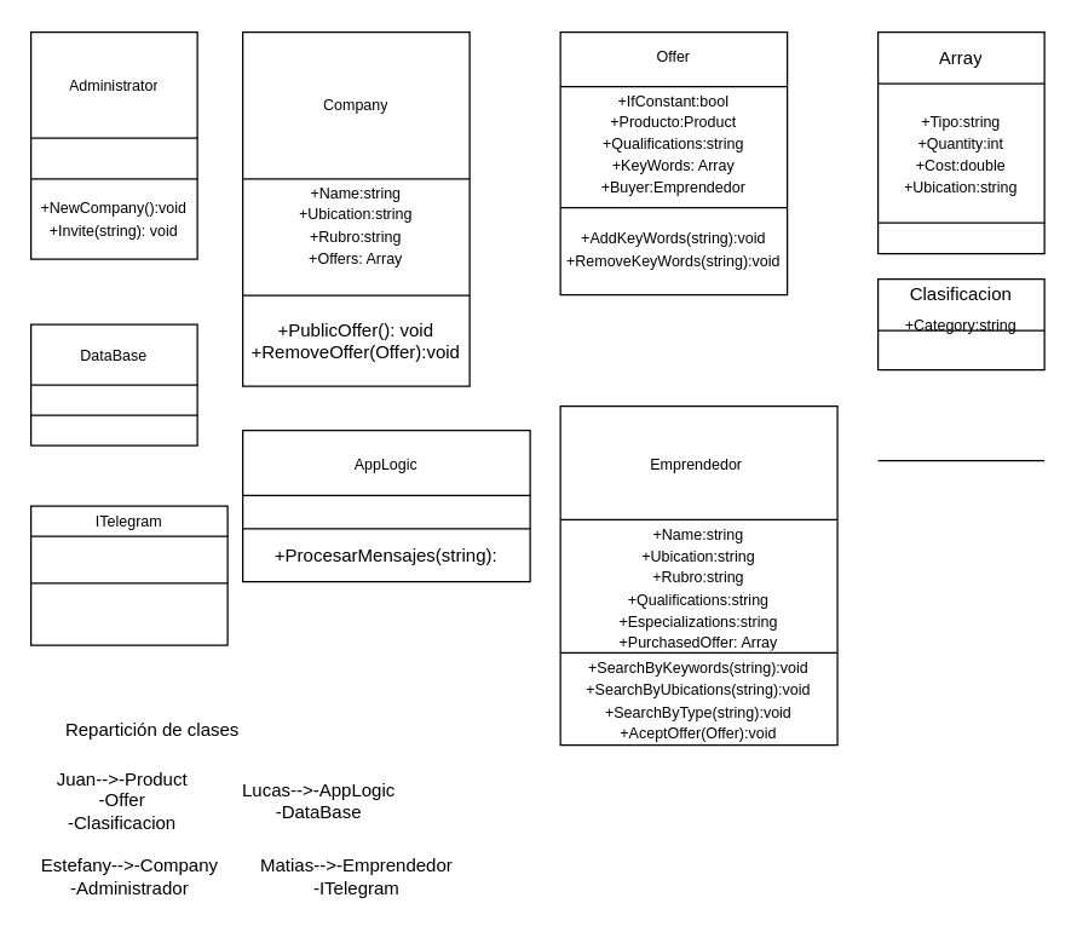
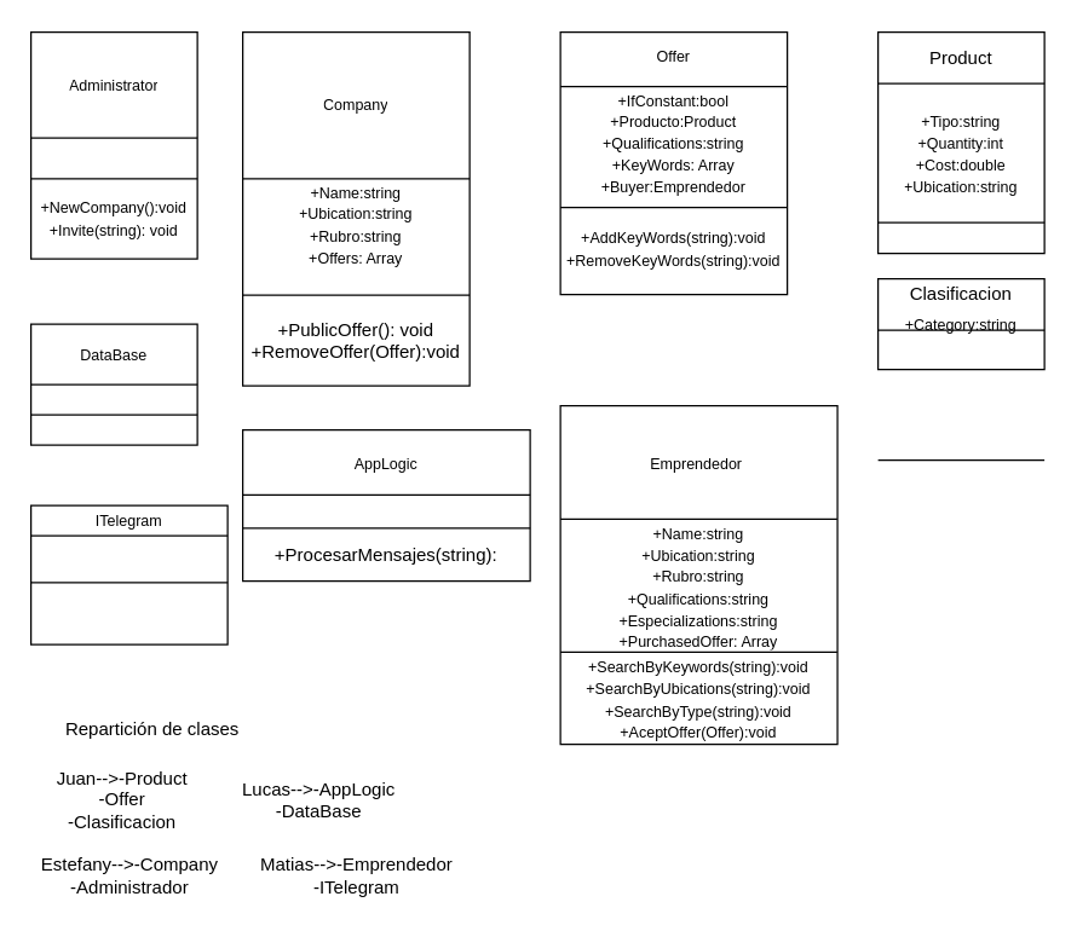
  <mxCell id="0" />
  <mxCell id="1" parent="0" />
  <mxCell id="2" value="" style="shape=table;html=1;whiteSpace=wrap;startSize=0;container=1;collapsible=0;childLayout=tableLayout;" parent="1" vertex="1"><mxGeometry x="20" y="20.82" width="110" height="150" as="geometry" /></mxCell>
  <mxCell id="3" value="" style="shape=partialRectangle;html=1;whiteSpace=wrap;collapsible=0;dropTarget=0;pointerEvents=0;fillColor=none;top=0;left=0;bottom=0;right=0;points=[[0,0.5],[1,0.5]];portConstraint=eastwest;" parent="2" vertex="1"><mxGeometry width="110" height="70" as="geometry" /></mxCell>
  <mxCell id="4" value="&lt;font style=&quot;font-size: 10px&quot;&gt;Administrator&lt;/font&gt;" style="shape=partialRectangle;html=1;whiteSpace=wrap;connectable=0;overflow=hidden;fillColor=none;top=0;left=0;bottom=0;right=0;" parent="3" vertex="1"><mxGeometry width="110" height="70" as="geometry"><mxRectangle width="110" height="70" as="alternateBounds" /></mxGeometry></mxCell>
  <mxCell id="5" value="" style="shape=partialRectangle;html=1;whiteSpace=wrap;collapsible=0;dropTarget=0;pointerEvents=0;fillColor=none;top=0;left=0;bottom=0;right=0;points=[[0,0.5],[1,0.5]];portConstraint=eastwest;" parent="2" vertex="1"><mxGeometry y="70" width="110" height="27" as="geometry" /></mxCell>
  <mxCell id="6" value="&lt;font style=&quot;font-size: 10px&quot;&gt;&lt;br&gt;&lt;/font&gt;" style="shape=partialRectangle;html=1;whiteSpace=wrap;connectable=0;overflow=hidden;fillColor=none;top=0;left=0;bottom=0;right=0;" parent="5" vertex="1"><mxGeometry width="110" height="27" as="geometry"><mxRectangle width="110" height="27" as="alternateBounds" /></mxGeometry></mxCell>
  <mxCell id="7" value="" style="shape=partialRectangle;html=1;whiteSpace=wrap;collapsible=0;dropTarget=0;pointerEvents=0;fillColor=none;top=0;left=0;bottom=0;right=0;points=[[0,0.5],[1,0.5]];portConstraint=eastwest;" parent="2" vertex="1"><mxGeometry y="97" width="110" height="53" as="geometry" /></mxCell>
  <mxCell id="8" value="&lt;font style=&quot;font-size: 10px&quot;&gt;+NewCompany():void&lt;br&gt;+Invite(string): void&lt;br&gt;&lt;/font&gt;" style="shape=partialRectangle;html=1;whiteSpace=wrap;connectable=0;overflow=hidden;fillColor=none;top=0;left=0;bottom=0;right=0;" parent="7" vertex="1"><mxGeometry width="110" height="53" as="geometry"><mxRectangle width="110" height="53" as="alternateBounds" /></mxGeometry></mxCell>
  <mxCell id="9" value="" style="shape=table;html=1;whiteSpace=wrap;startSize=0;container=1;collapsible=0;childLayout=tableLayout;" parent="1" vertex="1"><mxGeometry x="160" y="20.82" width="150" height="234" as="geometry" /></mxCell>
  <mxCell id="10" value="" style="shape=partialRectangle;html=1;whiteSpace=wrap;collapsible=0;dropTarget=0;pointerEvents=0;fillColor=none;top=0;left=0;bottom=0;right=0;points=[[0,0.5],[1,0.5]];portConstraint=eastwest;" parent="9" vertex="1"><mxGeometry width="150" height="97" as="geometry" /></mxCell>
  <mxCell id="11" value="&lt;span style=&quot;font-size: 10px&quot;&gt;Company&lt;/span&gt;" style="shape=partialRectangle;html=1;whiteSpace=wrap;connectable=0;overflow=hidden;fillColor=none;top=0;left=0;bottom=0;right=0;" parent="10" vertex="1"><mxGeometry width="150" height="97" as="geometry"><mxRectangle width="150" height="97" as="alternateBounds" /></mxGeometry></mxCell>
  <mxCell id="12" value="" style="shape=partialRectangle;html=1;whiteSpace=wrap;collapsible=0;dropTarget=0;pointerEvents=0;fillColor=none;top=0;left=0;bottom=0;right=0;points=[[0,0.5],[1,0.5]];portConstraint=eastwest;" parent="9" vertex="1"><mxGeometry y="97" width="150" height="77" as="geometry" /></mxCell>
  <mxCell id="13" value="&lt;font style=&quot;font-size: 10px&quot;&gt;+Name:string&lt;br&gt;+Ubication:string&lt;br&gt;+Rubro:string&lt;br&gt;+Offers: Array&lt;br&gt;&lt;br&gt;&lt;br&gt;&lt;/font&gt;" style="shape=partialRectangle;html=1;whiteSpace=wrap;connectable=0;overflow=hidden;fillColor=none;top=0;left=0;bottom=0;right=0;" parent="12" vertex="1"><mxGeometry width="150" height="77" as="geometry"><mxRectangle width="150" height="77" as="alternateBounds" /></mxGeometry></mxCell>
  <mxCell id="14" value="" style="shape=partialRectangle;html=1;whiteSpace=wrap;collapsible=0;dropTarget=0;pointerEvents=0;fillColor=none;top=0;left=0;bottom=0;right=0;points=[[0,0.5],[1,0.5]];portConstraint=eastwest;" parent="9" vertex="1"><mxGeometry y="174" width="150" height="60" as="geometry" /></mxCell>
  <mxCell id="15" value="+PublicOffer(): void&lt;br&gt;+RemoveOffer(Offer):void" style="shape=partialRectangle;html=1;whiteSpace=wrap;connectable=0;overflow=hidden;fillColor=none;top=0;left=0;bottom=0;right=0;" parent="14" vertex="1"><mxGeometry width="150" height="60" as="geometry"><mxRectangle width="150" height="60" as="alternateBounds" /></mxGeometry></mxCell>
  <mxCell id="16" value="" style="shape=table;html=1;whiteSpace=wrap;startSize=0;container=1;collapsible=0;childLayout=tableLayout;" parent="1" vertex="1"><mxGeometry x="370" y="20.82" width="150" height="173.54" as="geometry" /></mxCell>
  <mxCell id="17" value="" style="shape=partialRectangle;html=1;whiteSpace=wrap;collapsible=0;dropTarget=0;pointerEvents=0;fillColor=none;top=0;left=0;bottom=0;right=0;points=[[0,0.5],[1,0.5]];portConstraint=eastwest;" parent="16" vertex="1"><mxGeometry width="150" height="33" as="geometry" /></mxCell>
  <mxCell id="18" value="&lt;span style=&quot;font-size: 10px&quot;&gt;Offer&lt;/span&gt;" style="shape=partialRectangle;html=1;whiteSpace=wrap;connectable=0;overflow=hidden;fillColor=none;top=0;left=0;bottom=0;right=0;" parent="17" vertex="1"><mxGeometry width="150" height="33" as="geometry"><mxRectangle width="150" height="36" as="alternateBounds" /></mxGeometry></mxCell>
  <mxCell id="19" value="" style="shape=partialRectangle;html=1;whiteSpace=wrap;collapsible=0;dropTarget=0;pointerEvents=0;fillColor=none;top=0;left=0;bottom=0;right=0;points=[[0,0.5],[1,0.5]];portConstraint=eastwest;" parent="16" vertex="1"><mxGeometry y="33" width="150" height="80" as="geometry" /></mxCell>
  <mxCell id="20" value="&lt;font style=&quot;font-size: 10px&quot;&gt;+IfConstant:bool&lt;br&gt;+Producto:Product&lt;br&gt;+Qualifications:string&lt;br&gt;+KeyWords: Array&lt;br&gt;+Buyer:Emprendedor&lt;br&gt;&lt;/font&gt;" style="shape=partialRectangle;html=1;whiteSpace=wrap;connectable=0;overflow=hidden;fillColor=none;top=0;left=0;bottom=0;right=0;" parent="19" vertex="1"><mxGeometry width="150" height="80" as="geometry"><mxRectangle width="150" height="80" as="alternateBounds" /></mxGeometry></mxCell>
  <mxCell id="21" value="" style="shape=partialRectangle;html=1;whiteSpace=wrap;collapsible=0;dropTarget=0;pointerEvents=0;fillColor=none;top=0;left=0;bottom=0;right=0;points=[[0,0.5],[1,0.5]];portConstraint=eastwest;" parent="16" vertex="1"><mxGeometry y="113" width="150" height="61" as="geometry" /></mxCell>
  <mxCell id="22" value="&lt;font style=&quot;font-size: 10px&quot;&gt;+AddKeyWords(string):void&lt;br&gt;+RemoveKeyWords(string):void&lt;br&gt;&lt;/font&gt;" style="shape=partialRectangle;html=1;whiteSpace=wrap;connectable=0;overflow=hidden;fillColor=none;top=0;left=0;bottom=0;right=0;" parent="21" vertex="1"><mxGeometry width="150" height="61" as="geometry"><mxRectangle width="150" height="60" as="alternateBounds" /></mxGeometry></mxCell>
  <mxCell id="23" value="" style="shape=table;html=1;whiteSpace=wrap;startSize=0;container=1;collapsible=0;childLayout=tableLayout;" parent="1" vertex="1"><mxGeometry x="580" y="20.82" width="110" height="146.36" as="geometry" /></mxCell>
  <mxCell id="24" value="" style="shape=partialRectangle;html=1;whiteSpace=wrap;collapsible=0;dropTarget=0;pointerEvents=0;fillColor=none;top=0;left=0;bottom=0;right=0;points=[[0,0.5],[1,0.5]];portConstraint=eastwest;" parent="23" vertex="1"><mxGeometry width="110" height="34" as="geometry" /></mxCell>
- <mxCell id="25" value="Array" style="shape=partialRectangle;html=1;whiteSpace=wrap;connectable=0;overflow=hidden;fillColor=none;top=0;left=0;bottom=0;right=0;" parent="24" vertex="1"><mxGeometry width="110" height="34" as="geometry"><mxRectangle width="110" height="34" as="alternateBounds" /></mxGeometry></mxCell>
+ <mxCell id="25" value="Product" style="shape=partialRectangle;html=1;whiteSpace=wrap;connectable=0;overflow=hidden;fillColor=none;top=0;left=0;bottom=0;right=0;" parent="24" vertex="1"><mxGeometry width="110" height="34" as="geometry"><mxRectangle width="110" height="34" as="alternateBounds" /></mxGeometry></mxCell>
  <mxCell id="26" value="" style="shape=partialRectangle;html=1;whiteSpace=wrap;collapsible=0;dropTarget=0;pointerEvents=0;fillColor=none;top=0;left=0;bottom=0;right=0;points=[[0,0.5],[1,0.5]];portConstraint=eastwest;" parent="23" vertex="1"><mxGeometry y="34" width="110" height="92" as="geometry" /></mxCell>
  <mxCell id="27" value="&lt;font style=&quot;font-size: 10px&quot;&gt;+Tipo:string&lt;br&gt;+Quantity:int&lt;br&gt;+Cost:double&lt;br&gt;+Ubication:string&lt;br&gt;&lt;/font&gt;" style="shape=partialRectangle;html=1;whiteSpace=wrap;connectable=0;overflow=hidden;fillColor=none;top=0;left=0;bottom=0;right=0;" parent="26" vertex="1"><mxGeometry width="110" height="92" as="geometry"><mxRectangle width="110" height="92" as="alternateBounds" /></mxGeometry></mxCell>
  <mxCell id="28" value="" style="shape=partialRectangle;html=1;whiteSpace=wrap;collapsible=0;dropTarget=0;pointerEvents=0;fillColor=none;top=0;left=0;bottom=0;right=0;points=[[0,0.5],[1,0.5]];portConstraint=eastwest;" parent="23" vertex="1"><mxGeometry y="126" width="110" height="20" as="geometry" /></mxCell>
  <mxCell id="29" value="&lt;font style=&quot;font-size: 10px&quot;&gt;&lt;br&gt;&lt;/font&gt;" style="shape=partialRectangle;html=1;whiteSpace=wrap;connectable=0;overflow=hidden;fillColor=none;top=0;left=0;bottom=0;right=0;" parent="28" vertex="1"><mxGeometry width="110" height="20" as="geometry"><mxRectangle width="110" height="20" as="alternateBounds" /></mxGeometry></mxCell>
  <mxCell id="30" value="" style="shape=table;html=1;whiteSpace=wrap;startSize=0;container=1;collapsible=0;childLayout=tableLayout;" parent="1" vertex="1"><mxGeometry x="370" y="268" width="183.15" height="224" as="geometry" /></mxCell>
  <mxCell id="31" value="" style="shape=partialRectangle;html=1;whiteSpace=wrap;collapsible=0;dropTarget=0;pointerEvents=0;fillColor=none;top=0;left=0;bottom=0;right=0;points=[[0,0.5],[1,0.5]];portConstraint=eastwest;" parent="30" vertex="1"><mxGeometry width="183.15" height="75" as="geometry" /></mxCell>
  <mxCell id="32" value="&lt;font style=&quot;font-size: 10px&quot;&gt;Emprendedor&amp;nbsp;&lt;/font&gt;" style="shape=partialRectangle;html=1;whiteSpace=wrap;connectable=0;overflow=hidden;fillColor=none;top=0;left=0;bottom=0;right=0;" parent="31" vertex="1"><mxGeometry width="183" height="75" as="geometry"><mxRectangle width="183" height="75" as="alternateBounds" /></mxGeometry></mxCell>
  <mxCell id="33" value="" style="shape=partialRectangle;html=1;whiteSpace=wrap;collapsible=0;dropTarget=0;pointerEvents=0;fillColor=none;top=0;left=0;bottom=0;right=0;points=[[0,0.5],[1,0.5]];portConstraint=eastwest;" parent="30" vertex="1"><mxGeometry y="75" width="183.15" height="88" as="geometry" /></mxCell>
  <mxCell id="34" value="&lt;font style=&quot;font-size: 10px&quot;&gt;+Name:string&lt;br&gt;+Ubication:string&lt;br&gt;+Rubro:string&lt;br&gt;+Qualifications:string&lt;br&gt;+Especializations:string&lt;br&gt;+PurchasedOffer: Array&lt;br&gt;&lt;/font&gt;" style="shape=partialRectangle;html=1;whiteSpace=wrap;connectable=0;overflow=hidden;fillColor=none;top=0;left=0;bottom=0;right=0;" parent="33" vertex="1"><mxGeometry width="183" height="88" as="geometry"><mxRectangle width="183" height="88" as="alternateBounds" /></mxGeometry></mxCell>
  <mxCell id="35" value="" style="shape=partialRectangle;html=1;whiteSpace=wrap;collapsible=0;dropTarget=0;pointerEvents=0;fillColor=none;top=0;left=0;bottom=0;right=0;points=[[0,0.5],[1,0.5]];portConstraint=eastwest;" parent="30" vertex="1"><mxGeometry y="163" width="183.15" height="61" as="geometry" /></mxCell>
  <mxCell id="36" value="&lt;font style=&quot;font-size: 10px&quot;&gt;+SearchByKeywords(string):void&lt;br&gt;+SearchByUbications(string):void&lt;br&gt;+SearchByType(string):void&lt;br&gt;+AceptOffer(Offer):void&lt;br&gt;&lt;/font&gt;" style="shape=partialRectangle;html=1;whiteSpace=wrap;connectable=0;overflow=hidden;fillColor=none;top=0;left=0;bottom=0;right=0;" parent="35" vertex="1"><mxGeometry width="183" height="61" as="geometry"><mxRectangle width="183" height="61" as="alternateBounds" /></mxGeometry></mxCell>
  <mxCell id="37" value="" style="shape=table;html=1;whiteSpace=wrap;startSize=0;container=1;collapsible=0;childLayout=tableLayout;" parent="1" vertex="1"><mxGeometry x="20" y="334" width="130" height="92" as="geometry" /></mxCell>
  <mxCell id="38" value="" style="shape=partialRectangle;html=1;whiteSpace=wrap;collapsible=0;dropTarget=0;pointerEvents=0;fillColor=none;top=0;left=0;bottom=0;right=0;points=[[0,0.5],[1,0.5]];portConstraint=eastwest;" parent="37" vertex="1"><mxGeometry width="130" height="20" as="geometry" /></mxCell>
  <mxCell id="39" value="&lt;span style=&quot;font-size: 10px&quot;&gt;ITelegram&lt;/span&gt;" style="shape=partialRectangle;html=1;whiteSpace=wrap;connectable=0;overflow=hidden;fillColor=none;top=0;left=0;bottom=0;right=0;" parent="38" vertex="1"><mxGeometry width="130" height="20" as="geometry"><mxRectangle width="130" height="20" as="alternateBounds" /></mxGeometry></mxCell>
  <mxCell id="40" value="" style="shape=partialRectangle;html=1;whiteSpace=wrap;collapsible=0;dropTarget=0;pointerEvents=0;fillColor=none;top=0;left=0;bottom=0;right=0;points=[[0,0.5],[1,0.5]];portConstraint=eastwest;" parent="37" vertex="1"><mxGeometry y="20" width="130" height="40" as="geometry" /></mxCell>
  <mxCell id="41" value="&lt;font style=&quot;font-size: 10px&quot;&gt;&lt;br&gt;&lt;/font&gt;" style="shape=partialRectangle;html=1;whiteSpace=wrap;connectable=0;overflow=hidden;fillColor=none;top=0;left=0;bottom=0;right=0;" parent="40" vertex="1"><mxGeometry width="130" height="40" as="geometry"><mxRectangle width="130" height="31" as="alternateBounds" /></mxGeometry></mxCell>
  <mxCell id="42" value="" style="shape=partialRectangle;html=1;whiteSpace=wrap;collapsible=0;dropTarget=0;pointerEvents=0;fillColor=none;top=0;left=0;bottom=0;right=0;points=[[0,0.5],[1,0.5]];portConstraint=eastwest;" parent="37" vertex="1"><mxGeometry y="60" width="130" height="32" as="geometry" /></mxCell>
  <mxCell id="43" value="&lt;font style=&quot;font-size: 10px&quot;&gt;&lt;br&gt;&lt;/font&gt;" style="shape=partialRectangle;html=1;whiteSpace=wrap;connectable=0;overflow=hidden;fillColor=none;top=0;left=0;bottom=0;right=0;" parent="42" vertex="1"><mxGeometry width="130" height="32" as="geometry"><mxRectangle width="130" height="32" as="alternateBounds" /></mxGeometry></mxCell>
  <mxCell id="44" value="" style="shape=table;html=1;whiteSpace=wrap;startSize=0;container=1;collapsible=0;childLayout=tableLayout;" parent="1" vertex="1"><mxGeometry x="160" y="284" width="190" height="100" as="geometry" /></mxCell>
  <mxCell id="45" value="" style="shape=partialRectangle;html=1;whiteSpace=wrap;collapsible=0;dropTarget=0;pointerEvents=0;fillColor=none;top=0;left=0;bottom=0;right=0;points=[[0,0.5],[1,0.5]];portConstraint=eastwest;" parent="44" vertex="1"><mxGeometry width="190" height="43" as="geometry" /></mxCell>
  <mxCell id="46" value="&lt;span style=&quot;font-size: 10px&quot;&gt;AppLogic&lt;/span&gt;" style="shape=partialRectangle;html=1;whiteSpace=wrap;connectable=0;overflow=hidden;fillColor=none;top=0;left=0;bottom=0;right=0;" parent="45" vertex="1"><mxGeometry width="190" height="43" as="geometry"><mxRectangle width="190" height="43" as="alternateBounds" /></mxGeometry></mxCell>
  <mxCell id="47" value="" style="shape=partialRectangle;html=1;whiteSpace=wrap;collapsible=0;dropTarget=0;pointerEvents=0;fillColor=none;top=0;left=0;bottom=0;right=0;points=[[0,0.5],[1,0.5]];portConstraint=eastwest;" parent="44" vertex="1"><mxGeometry y="43" width="190" height="22" as="geometry" /></mxCell>
  <mxCell id="48" value="&lt;font style=&quot;font-size: 10px&quot;&gt;&lt;br&gt;&lt;/font&gt;" style="shape=partialRectangle;html=1;whiteSpace=wrap;connectable=0;overflow=hidden;fillColor=none;top=0;left=0;bottom=0;right=0;" parent="47" vertex="1"><mxGeometry width="190" height="22" as="geometry"><mxRectangle width="190" height="22" as="alternateBounds" /></mxGeometry></mxCell>
  <mxCell id="49" value="" style="shape=partialRectangle;html=1;whiteSpace=wrap;collapsible=0;dropTarget=0;pointerEvents=0;fillColor=none;top=0;left=0;bottom=0;right=0;points=[[0,0.5],[1,0.5]];portConstraint=eastwest;" parent="44" vertex="1"><mxGeometry y="65" width="190" height="35" as="geometry" /></mxCell>
  <mxCell id="50" value="+ProcesarMensajes(string):" style="shape=partialRectangle;html=1;whiteSpace=wrap;connectable=0;overflow=hidden;fillColor=none;top=0;left=0;bottom=0;right=0;" parent="49" vertex="1"><mxGeometry width="190" height="35" as="geometry"><mxRectangle width="190" height="35" as="alternateBounds" /></mxGeometry></mxCell>
  <mxCell id="51" value="" style="shape=table;html=1;whiteSpace=wrap;startSize=0;container=1;collapsible=0;childLayout=tableLayout;" parent="1" vertex="1"><mxGeometry x="20" y="214" width="110" height="80" as="geometry" /></mxCell>
  <mxCell id="52" value="" style="shape=partialRectangle;html=1;whiteSpace=wrap;collapsible=0;dropTarget=0;pointerEvents=0;fillColor=none;top=0;left=0;bottom=0;right=0;points=[[0,0.5],[1,0.5]];portConstraint=eastwest;" parent="51" vertex="1"><mxGeometry width="110" height="40" as="geometry" /></mxCell>
  <mxCell id="53" value="&lt;span style=&quot;font-size: 10px&quot;&gt;DataBase&lt;/span&gt;" style="shape=partialRectangle;html=1;whiteSpace=wrap;connectable=0;overflow=hidden;fillColor=none;top=0;left=0;bottom=0;right=0;" parent="52" vertex="1"><mxGeometry width="110" height="40" as="geometry"><mxRectangle width="110" height="40" as="alternateBounds" /></mxGeometry></mxCell>
  <mxCell id="54" value="" style="shape=partialRectangle;html=1;whiteSpace=wrap;collapsible=0;dropTarget=0;pointerEvents=0;fillColor=none;top=0;left=0;bottom=0;right=0;points=[[0,0.5],[1,0.5]];portConstraint=eastwest;" parent="51" vertex="1"><mxGeometry y="40" width="110" height="20" as="geometry" /></mxCell>
  <mxCell id="55" value="&lt;font style=&quot;font-size: 10px&quot;&gt;&lt;br&gt;&lt;/font&gt;" style="shape=partialRectangle;html=1;whiteSpace=wrap;connectable=0;overflow=hidden;fillColor=none;top=0;left=0;bottom=0;right=0;" parent="54" vertex="1"><mxGeometry width="110" height="20" as="geometry"><mxRectangle width="110" height="20" as="alternateBounds" /></mxGeometry></mxCell>
  <mxCell id="56" value="" style="shape=partialRectangle;html=1;whiteSpace=wrap;collapsible=0;dropTarget=0;pointerEvents=0;fillColor=none;top=0;left=0;bottom=0;right=0;points=[[0,0.5],[1,0.5]];portConstraint=eastwest;" parent="51" vertex="1"><mxGeometry y="60" width="110" height="20" as="geometry" /></mxCell>
  <mxCell id="57" value="&lt;font style=&quot;font-size: 10px&quot;&gt;&lt;br&gt;&lt;/font&gt;" style="shape=partialRectangle;html=1;whiteSpace=wrap;connectable=0;overflow=hidden;fillColor=none;top=0;left=0;bottom=0;right=0;" parent="56" vertex="1"><mxGeometry width="110" height="20" as="geometry"><mxRectangle width="110" height="20" as="alternateBounds" /></mxGeometry></mxCell>
  <mxCell id="58" value="Repartición de clases" style="text;html=1;align=center;verticalAlign=middle;resizable=0;points=[];autosize=1;" vertex="1" parent="1"><mxGeometry x="35" y="472" width="130" height="20" as="geometry" /></mxCell>
  <mxCell id="59" value="Juan--&amp;gt;-Product&lt;br&gt;-Offer&lt;br&gt;-Clasificacion" style="text;html=1;align=center;verticalAlign=middle;resizable=0;points=[];autosize=1;" vertex="1" parent="1"><mxGeometry x="30" y="504" width="100" height="50" as="geometry" /></mxCell>
  <mxCell id="60" value="Estefany--&amp;gt;-Company&lt;br&gt;-Administrador" style="text;html=1;align=center;verticalAlign=middle;resizable=0;points=[];autosize=1;" vertex="1" parent="1"><mxGeometry x="20" y="564" width="130" height="30" as="geometry" /></mxCell>
  <mxCell id="61" value="Matias--&amp;gt;-Emprendedor&lt;br&gt;-ITelegram" style="text;html=1;align=center;verticalAlign=middle;resizable=0;points=[];autosize=1;" vertex="1" parent="1"><mxGeometry x="165" y="564" width="140" height="30" as="geometry" /></mxCell>
  <mxCell id="62" value="Lucas--&amp;gt;-AppLogic&lt;br&gt;-DataBase" style="text;html=1;align=center;verticalAlign=middle;resizable=0;points=[];autosize=1;" vertex="1" parent="1"><mxGeometry x="150" y="514" width="120" height="30" as="geometry" /></mxCell>
  <mxCell id="63" value="" style="shape=table;html=1;whiteSpace=wrap;startSize=0;container=1;collapsible=0;childLayout=tableLayout;" vertex="1" parent="1"><mxGeometry x="580" y="184" width="110" height="60" as="geometry" /></mxCell>
  <mxCell id="64" value="" style="shape=partialRectangle;html=1;whiteSpace=wrap;collapsible=0;dropTarget=0;pointerEvents=0;fillColor=none;top=0;left=0;bottom=0;right=0;points=[[0,0.5],[1,0.5]];portConstraint=eastwest;" vertex="1" parent="63"><mxGeometry width="110" height="20" as="geometry" /></mxCell>
  <mxCell id="65" value="Clasificacion" style="shape=partialRectangle;html=1;whiteSpace=wrap;connectable=0;overflow=hidden;fillColor=none;top=0;left=0;bottom=0;right=0;" vertex="1" parent="64"><mxGeometry width="110" height="20" as="geometry"><mxRectangle width="110" height="34" as="alternateBounds" /></mxGeometry></mxCell>
  <mxCell id="66" value="" style="shape=partialRectangle;html=1;whiteSpace=wrap;collapsible=0;dropTarget=0;pointerEvents=0;fillColor=none;top=0;left=0;bottom=0;right=0;points=[[0,0.5],[1,0.5]];portConstraint=eastwest;" vertex="1" parent="63"><mxGeometry y="20" width="110" height="20" as="geometry" /></mxCell>
  <mxCell id="67" value="&lt;font style=&quot;font-size: 10px&quot;&gt;+Category:string&lt;br&gt;&lt;/font&gt;" style="shape=partialRectangle;html=1;whiteSpace=wrap;connectable=0;overflow=hidden;fillColor=none;top=0;left=0;bottom=0;right=0;" vertex="1" parent="66"><mxGeometry width="110" height="20" as="geometry"><mxRectangle width="110" height="86" as="alternateBounds" /></mxGeometry></mxCell>
  <mxCell id="68" value="" style="shape=partialRectangle;html=1;whiteSpace=wrap;collapsible=0;dropTarget=0;pointerEvents=0;fillColor=none;top=0;left=0;bottom=0;right=0;points=[[0,0.5],[1,0.5]];portConstraint=eastwest;" vertex="1" parent="63"><mxGeometry y="40" width="110" height="20" as="geometry" /></mxCell>
  <mxCell id="69" value="&lt;font style=&quot;font-size: 10px&quot;&gt;&lt;br&gt;&lt;/font&gt;" style="shape=partialRectangle;html=1;whiteSpace=wrap;connectable=0;overflow=hidden;fillColor=none;top=0;left=0;bottom=0;right=0;" vertex="1" parent="68"><mxGeometry width="110" height="20" as="geometry"><mxRectangle width="110" height="20" as="alternateBounds" /></mxGeometry></mxCell>
